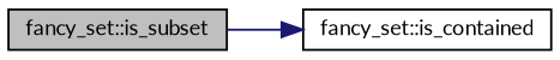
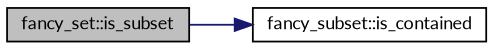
  digraph {
    rankdir=LR
    fontname=Lato
    node [color=black fontname=Lato fontsize=10 shape=record style=filled]
    n1 [fillcolor=grey75 fontcolor=black height=0.2 label="fancy_set::is_subset" width=0.4]
-   n2 [fillcolor=white height=0.2 label="fancy_set::is_contained" width=0.4]
+   n2 [fillcolor=white height=0.2 label="fancy_subset::is_contained" width=0.4]
    n1 -> n2 [color=midnightblue fontname=Lato fontsize=10 labelfontname=Helvetica labelfontsize=10 style=solid]
  }
